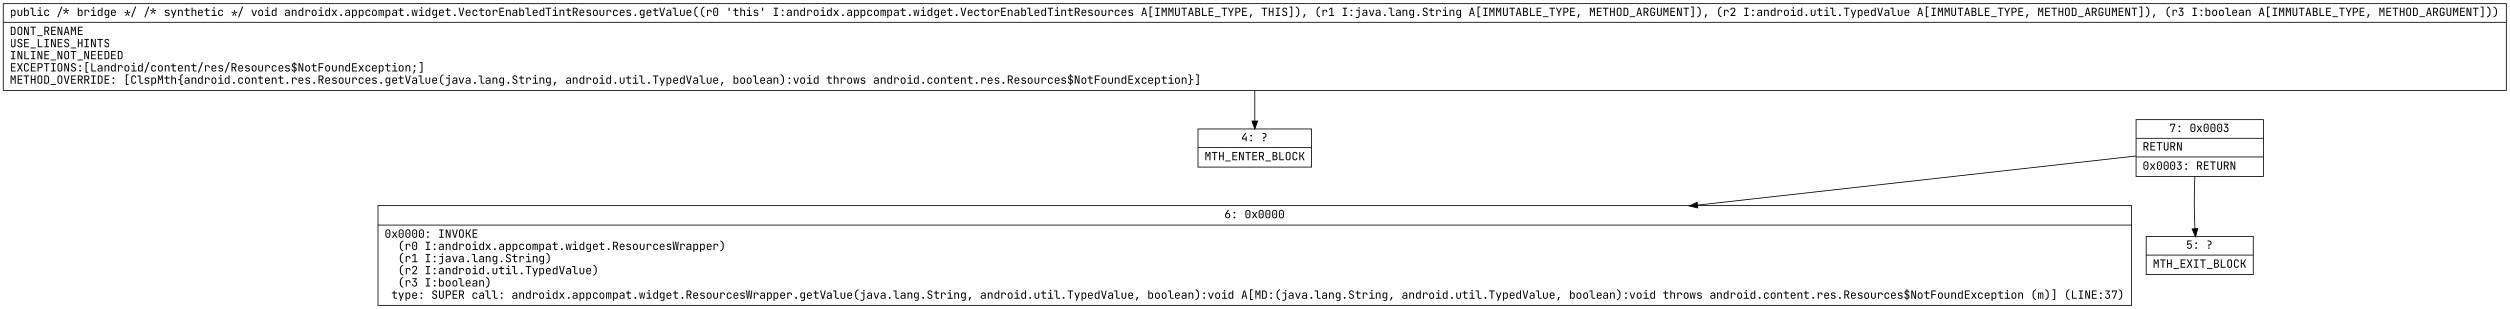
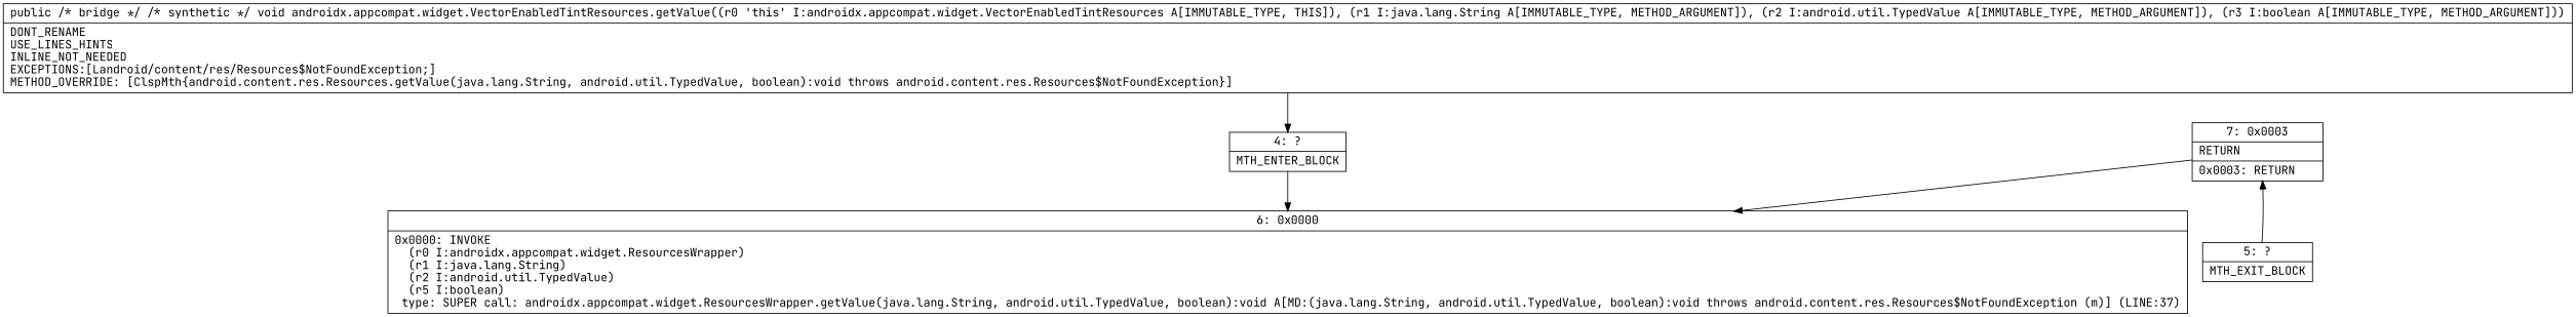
  digraph {
    fontname="JetBrains Mono"
    node [fontname="JetBrains Mono" shape=record]
    edge [fontname="JetBrains Mono"]
    n1 [label="{4\:\ ?|MTH_ENTER_BLOCK\l}"]
-   n2 [label="{6\:\ 0x0000|0x0000: INVOKE  \l  (r0 I:androidx.appcompat.widget.ResourcesWrapper)\l  (r1 I:java.lang.String)\l  (r2 I:android.util.TypedValue)\l  (r3 I:boolean)\l type: SUPER call: androidx.appcompat.widget.ResourcesWrapper.getValue(java.lang.String, android.util.TypedValue, boolean):void A[MD:(java.lang.String, android.util.TypedValue, boolean):void throws android.content.res.Resources$NotFoundException (m)] (LINE:37)\l}"]
+   n2 [label="{6\:\ 0x0000|0x0000: INVOKE  \l  (r0 I:androidx.appcompat.widget.ResourcesWrapper)\l  (r1 I:java.lang.String)\l  (r2 I:android.util.TypedValue)\l  (r5 I:boolean)\l type: SUPER call: androidx.appcompat.widget.ResourcesWrapper.getValue(java.lang.String, android.util.TypedValue, boolean):void A[MD:(java.lang.String, android.util.TypedValue, boolean):void throws android.content.res.Resources$NotFoundException (m)] (LINE:37)\l}"]
    n3 [label="{7\:\ 0x0003|RETURN\l|0x0003: RETURN   \l}"]
    n4 [label="{5\:\ ?|MTH_EXIT_BLOCK\l}"]
    n5 [label="{public \/* bridge *\/ \/* synthetic *\/ void androidx.appcompat.widget.VectorEnabledTintResources.getValue((r0 'this' I:androidx.appcompat.widget.VectorEnabledTintResources A[IMMUTABLE_TYPE, THIS]), (r1 I:java.lang.String A[IMMUTABLE_TYPE, METHOD_ARGUMENT]), (r2 I:android.util.TypedValue A[IMMUTABLE_TYPE, METHOD_ARGUMENT]), (r3 I:boolean A[IMMUTABLE_TYPE, METHOD_ARGUMENT]))  | DONT_RENAME\lUSE_LINES_HINTS\lINLINE_NOT_NEEDED\lEXCEPTIONS:[Landroid\/content\/res\/Resources$NotFoundException;]\lMETHOD_OVERRIDE: [ClspMth\{android.content.res.Resources.getValue(java.lang.String, android.util.TypedValue, boolean):void throws android.content.res.Resources$NotFoundException\}]\l}"]
+   n1 -> n2
    n3 -> n2
-   n3 -> n4
+   n4 -> n3
    n5 -> n1
  }
